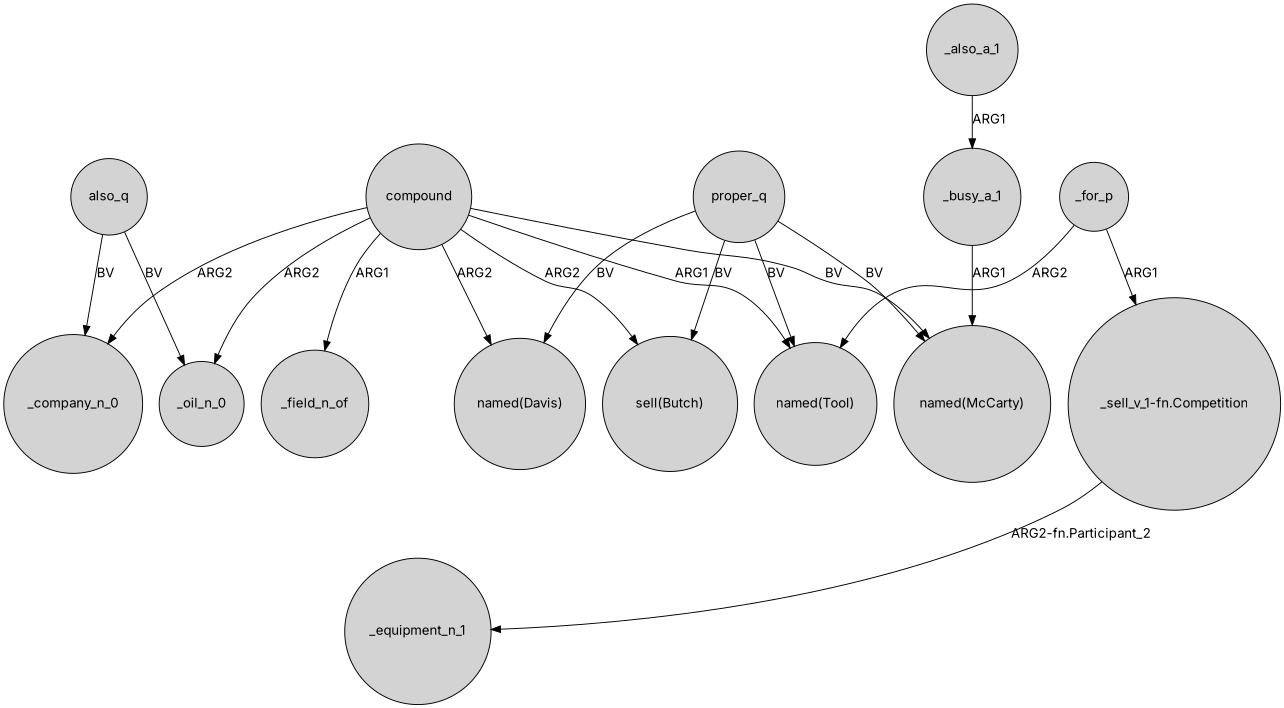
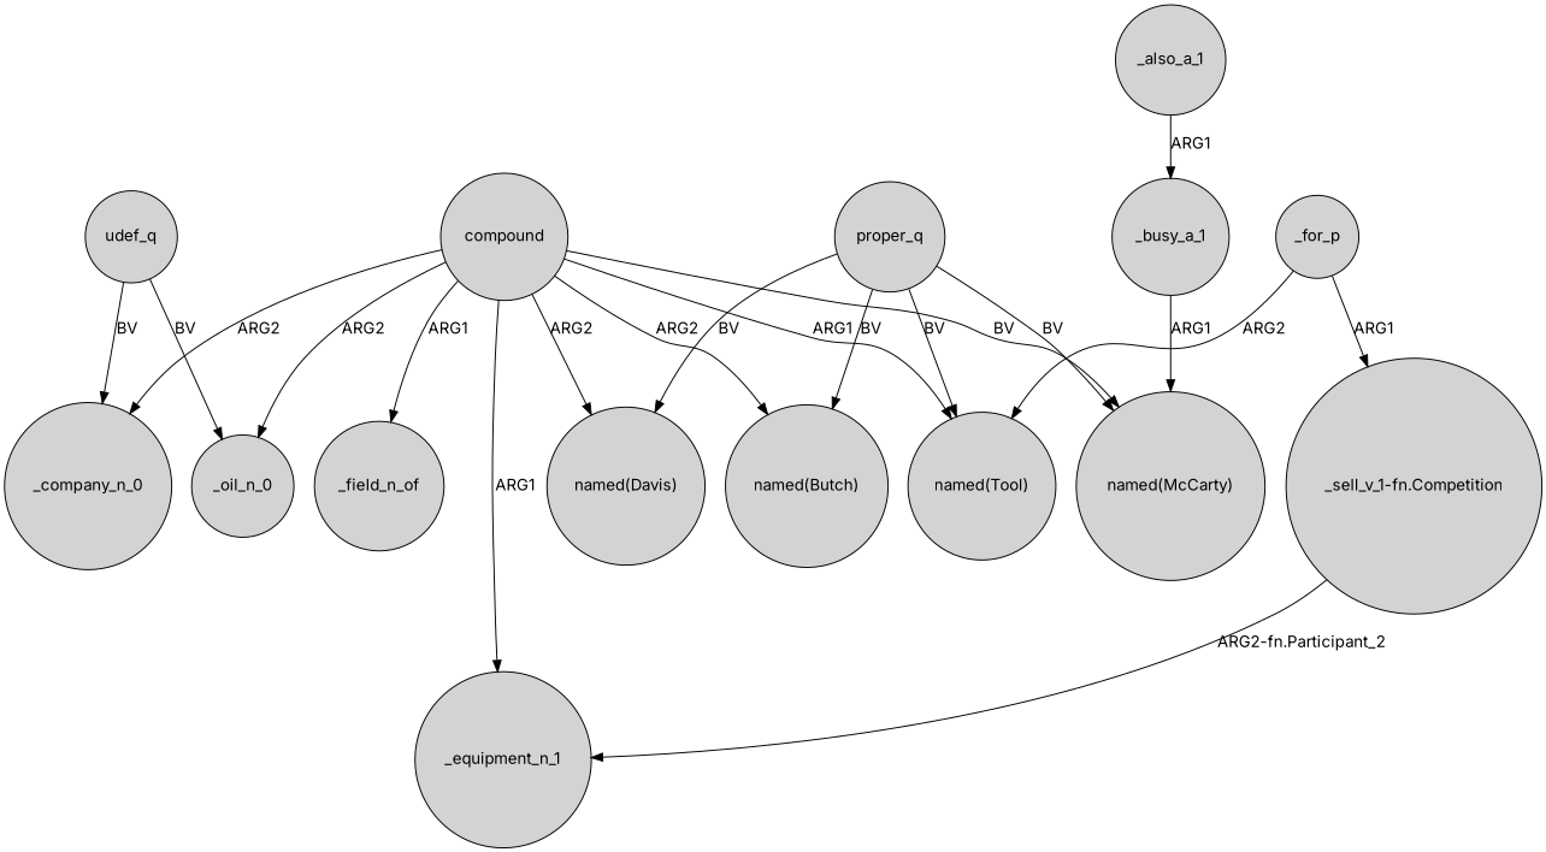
  digraph {
    fontname=Inter
    node [fontname=Inter shape=circle style=filled]
    edge [fontname=Inter]
    n1 [label=_company_n_0]
-   udef_q [label=also_q]
+   udef_q
    n3 [label=_oil_n_0]
    compound
    _equipment_n_1
    _field_n_of
    "named(Davis)"
    "named(McCarty)"
-   "named(Butch)" [label="sell(Butch)"]
+   "named(Butch)"
    "named(Tool)"
    _also_a_1
    _busy_a_1
    proper_q
    "_sell_v_1-fn.Competition"
    _for_p
    udef_q -> n1 [label=BV]
    udef_q -> n3 [label=BV]
    compound -> n1 [label=ARG2]
    compound -> n3 [label=ARG2]
+   compound -> _equipment_n_1 [label=ARG1]
    compound -> _field_n_of [label=ARG1]
    compound -> "named(Davis)" [label=ARG2]
    compound -> "named(McCarty)" [label=BV]
    compound -> "named(Butch)" [label=ARG2]
    compound -> "named(Tool)" [label=ARG1]
    _also_a_1 -> _busy_a_1 [label=ARG1]
    _busy_a_1 -> "named(McCarty)" [label=ARG1]
    proper_q -> "named(Davis)" [label=BV]
    proper_q -> "named(McCarty)" [label=BV]
    proper_q -> "named(Butch)" [label=BV]
    proper_q -> "named(Tool)" [label=BV]
    "_sell_v_1-fn.Competition" -> _equipment_n_1 [label="ARG2-fn.Participant_2"]
    _for_p -> "named(Tool)" [label=ARG2]
    _for_p -> "_sell_v_1-fn.Competition" [label=ARG1]
  }
